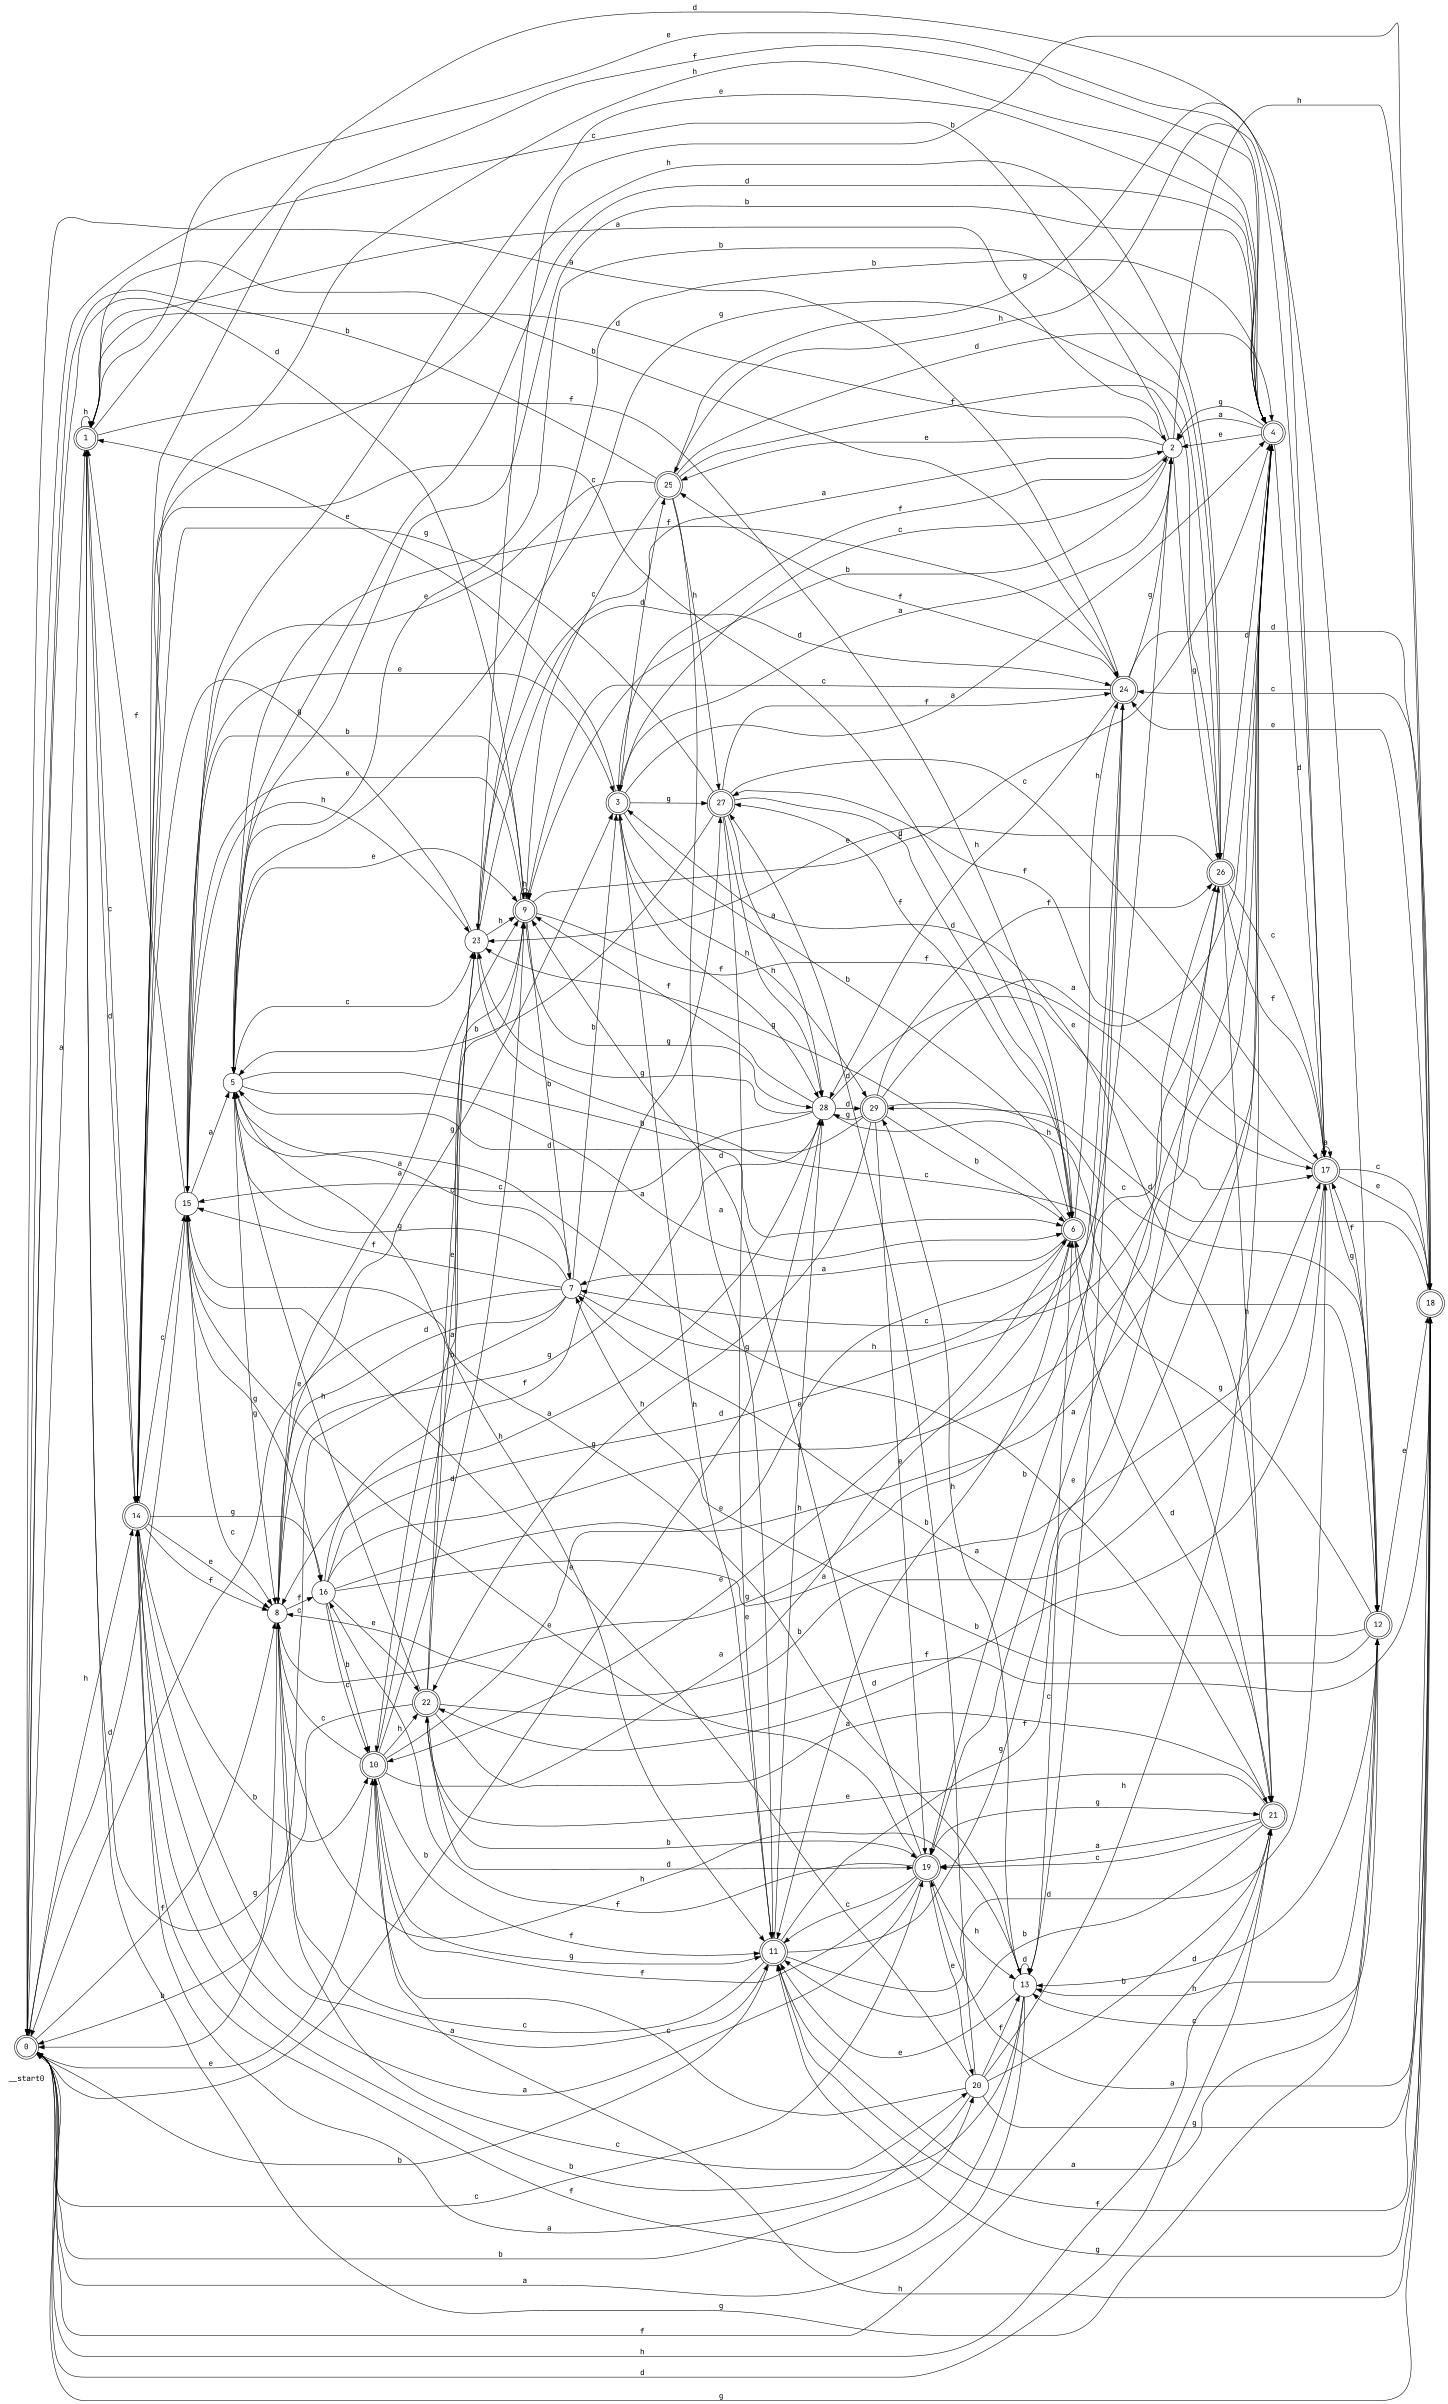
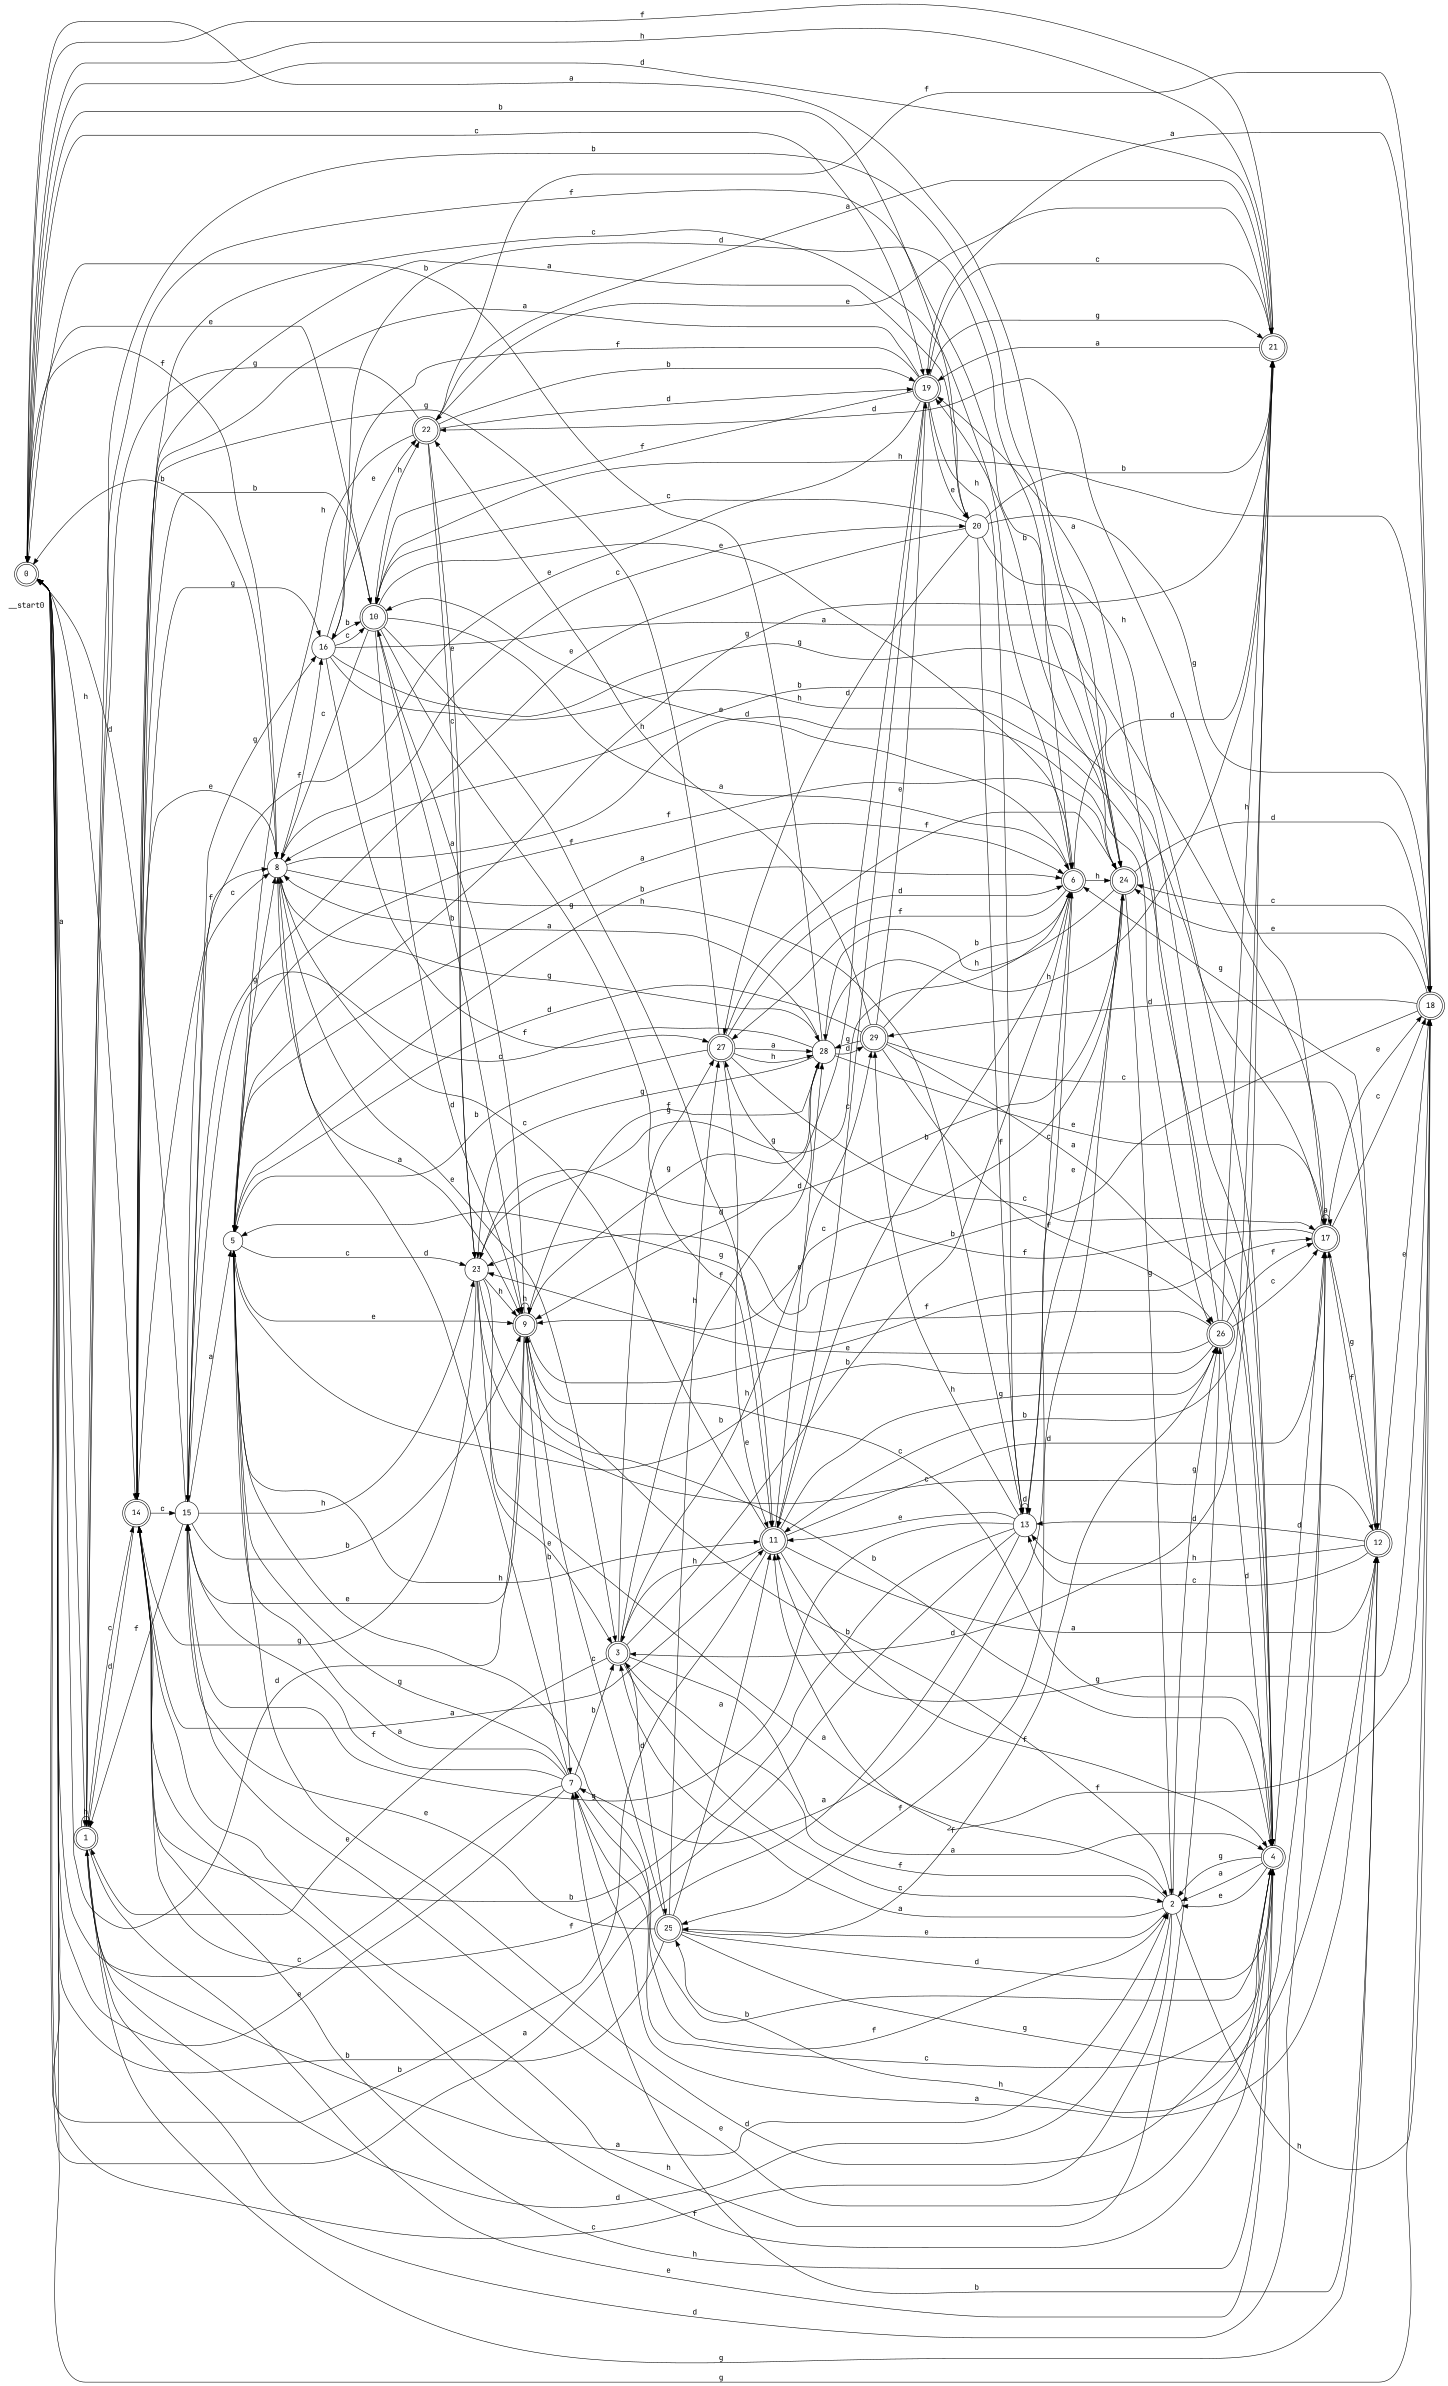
  digraph {
    fontname="JetBrains Mono"
    rankdir=LR
    node [fontname="JetBrains Mono" shape=doublecircle color=black fillcolor=white style="rounded,filled"]
    edge [fontname="JetBrains Mono"]
    __start0 [shape=none color="" fillcolor="" style=""]
    n2 [label=0]
    n3 [label=1]
    n4 [label=8 shape=circle style=filled]
    n5 [label=10]
    n6 [label=14]
    n7 [label=18 style=filled]
    n8 [label=19]
    n9 [label=20 shape=circle style=filled]
    n10 [label=21]
    n11 [label=2 shape=circle style=filled]
    n12 [label=4]
    n13 [label=6]
    n14 [label=12]
    n15 [label=17]
    n16 [label=24]
    n17 [label=3]
    n18 [label=9]
    n19 [label=26]
    n20 [label=28 shape=circle style=filled]
    n21 [label=13 shape=circle style=filled]
    n22 [label=16 shape=circle style=filled]
    n23 [label=11]
    n24 [label=22]
    n25 [label=15 shape=circle style=filled]
    n26 [label=29]
    n27 [label=23 shape=circle style=filled]
    n28 [label=27]
    n29 [label=5 shape=circle style=filled]
    n30 [label=25]
    n31 [label=7 shape=circle style=filled]
    n2 -> n3 [label=a]
    n2 -> n4 [label=f]
    n2 -> n5 [label=e]
    n2 -> n6 [label=h]
    n2 -> n7 [label=g]
    n2 -> n8 [label=c]
    n2 -> n9 [label=b]
    n2 -> n10 [label=d]
    n3 -> n3 [label=h]
    n3 -> n6 [label=c]
    n3 -> n11 [label=a]
    n3 -> n12 [label=e]
    n3 -> n13 [label=f]
    n3 -> n14 [label=g]
    n3 -> n15 [label=d]
    n3 -> n16 [label=b]
    n4 -> n2 [label=b]
    n4 -> n9 [label=c]
-   n4 -> n17 [label=g]
+   n4 -> n17 [label=e]
    n4 -> n18 [label=a]
-   n4 -> n19 [label=g]
+   n4 -> n19 [label=d]
    n4 -> n20 [label=g]
    n4 -> n21 [label=h]
    n4 -> n22 [label=f]
    n5 -> n4 [label=c]
    n5 -> n13 [label=a]
    n5 -> n13 [label=e]
    n5 -> n18 [label=b]
    n5 -> n18 [label=d]
    n5 -> n23 [label=f]
    n5 -> n23 [label=g]
    n5 -> n24 [label=h]
    n6 -> n3 [label=d]
    n6 -> n4 [label=e]
    n6 -> n4 [label=f]
    n6 -> n5 [label=b]
    n6 -> n19 [label=h]
    n6 -> n22 [label=g]
    n6 -> n23 [label=a]
    n6 -> n25 [label=c]
    n7 -> n5 [label=h]
    n7 -> n8 [label=a]
    n7 -> n16 [label=c]
    n7 -> n16 [label=e]
    n7 -> n23 [label=f]
    n7 -> n23 [label=g]
    n7 -> n26 [label=d]
    n7 -> n27 [label=b]
    n8 -> n5 [label=f]
    n8 -> n6 [label=a]
    n8 -> n9 [label=e]
    n8 -> n10 [label=g]
    n8 -> n18 [label=d]
    n8 -> n21 [label=h]
    n8 -> n22 [label=f]
    n8 -> n23 [label=c]
    n8 -> n25 [label=e]
    n9 -> n5 [label=c]
    n9 -> n6 [label=a]
    n9 -> n7 [label=g]
    n9 -> n10 [label=b]
    n9 -> n12 [label=h]
    n9 -> n21 [label=f]
    n9 -> n25 [label=e]
    n9 -> n28 [label=d]
    n10 -> n2 [label=f]
    n10 -> n2 [label=h]
    n10 -> n8 [label=a]
    n10 -> n8 [label=c]
    n10 -> n17 [label=d]
    n10 -> n23 [label=b]
    n10 -> n24 [label=e]
    n10 -> n29 [label=g]
    n11 -> n2 [label=c]
    n11 -> n3 [label=d]
    n11 -> n7 [label=h]
    n11 -> n17 [label=a]
    n11 -> n17 [label=f]
    n11 -> n18 [label=b]
    n11 -> n19 [label=g]
    n11 -> n30 [label=e]
    n12 -> n6 [label=f]
    n12 -> n6 [label=h]
    n12 -> n11 [label=a]
    n12 -> n11 [label=e]
    n12 -> n11 [label=g]
    n12 -> n15 [label=d]
    n12 -> n29 [label=b]
    n12 -> n31 [label=c]
    n13 -> n5 [label=e]
    n13 -> n6 [label=c]
    n13 -> n10 [label=d]
    n13 -> n16 [label=h]
    n13 -> n23 [label=b]
    n13 -> n27 [label=g]
    n13 -> n28 [label=f]
    n13 -> n31 [label=a]
    n14 -> n7 [label=e]
    n14 -> n13 [label=g]
    n14 -> n15 [label=f]
    n14 -> n21 [label=c]
    n14 -> n21 [label=d]
    n14 -> n21 [label=h]
    n14 -> n31 [label=a]
    n14 -> n31 [label=b]
    n15 -> n4 [label=b]
    n15 -> n7 [label=c]
    n15 -> n7 [label=e]
    n15 -> n14 [label=g]
    n15 -> n15 [label=a]
    n15 -> n24 [label=d]
    n15 -> n28 [label=f]
    n15 -> n30 [label=h]
    n16 -> n2 [label=a]
    n16 -> n7 [label=d]
    n16 -> n8 [label=b]
    n16 -> n11 [label=g]
    n16 -> n18 [label=c]
    n16 -> n20 [label=h]
    n16 -> n21 [label=e]
    n16 -> n30 [label=f]
    n17 -> n3 [label=e]
    n17 -> n11 [label=c]
    n17 -> n12 [label=a]
    n17 -> n13 [label=b]
    n17 -> n20 [label=f]
    n17 -> n26 [label=h]
    n17 -> n28 [label=g]
    n17 -> n30 [label=d]
    n18 -> n2 [label=d]
    n18 -> n5 [label=a]
    n18 -> n12 [label=c]
    n18 -> n15 [label=f]
    n18 -> n18 [label=h]
    n18 -> n20 [label=g]
    n18 -> n25 [label=e]
    n18 -> n31 [label=b]
    n19 -> n8 [label=a]
    n19 -> n10 [label=h]
    n19 -> n12 [label=d]
    n19 -> n15 [label=c]
    n19 -> n15 [label=f]
    n19 -> n27 [label=e]
    n19 -> n29 [label=b]
    n19 -> n29 [label=g]
    n20 -> n2 [label=b]
    n20 -> n4 [label=a]
    n20 -> n10 [label=h]
    n20 -> n15 [label=e]
    n20 -> n18 [label=f]
    n20 -> n25 [label=c]
    n20 -> n26 [label=d]
    n20 -> n27 [label=g]
    n21 -> n2 [label=a]
    n21 -> n6 [label=b]
    n21 -> n6 [label=f]
    n21 -> n13 [label=c]
    n21 -> n21 [label=d]
    n21 -> n23 [label=e]
    n21 -> n25 [label=g]
    n21 -> n26 [label=h]
    n22 -> n5 [label=b]
    n22 -> n5 [label=c]
    n22 -> n12 [label=g]
    n22 -> n12 [label=h]
    n22 -> n15 [label=a]
    n22 -> n16 [label=d]
    n22 -> n24 [label=e]
    n22 -> n28 [label=f]
    n23 -> n2 [label=b]
    n23 -> n4 [label=c]
    n23 -> n12 [label=f]
    n23 -> n14 [label=a]
    n23 -> n15 [label=d]
    n23 -> n17 [label=h]
    n23 -> n19 [label=g]
    n23 -> n20 [label=e]
    n24 -> n3 [label=g]
    n24 -> n7 [label=f]
    n24 -> n8 [label=b]
    n24 -> n8 [label=d]
    n24 -> n10 [label=a]
    n24 -> n27 [label=c]
    n24 -> n27 [label=e]
    n24 -> n29 [label=h]
    n25 -> n2 [label=d]
    n25 -> n3 [label=f]
    n25 -> n4 [label=c]
    n25 -> n12 [label=e]
    n25 -> n18 [label=b]
    n25 -> n22 [label=g]
    n25 -> n27 [label=h]
    n25 -> n29 [label=a]
    n26 -> n8 [label=e]
    n26 -> n12 [label=a]
    n26 -> n13 [label=b]
    n26 -> n14 [label=c]
    n26 -> n19 [label=f]
    n26 -> n20 [label=g]
    n26 -> n24 [label=h]
    n26 -> n29 [label=d]
    n27 -> n6 [label=g]
    n27 -> n11 [label=a]
    n27 -> n12 [label=b]
    n27 -> n14 [label=c]
    n27 -> n16 [label=d]
-   n25 -> n17 [label=e]
+   n27 -> n17 [label=e]
    n27 -> n18 [label=h]
    n28 -> n6 [label=g]
    n28 -> n13 [label=d]
    n28 -> n15 [label=c]
    n28 -> n16 [label=f]
    n28 -> n20 [label=a]
    n28 -> n20 [label=h]
    n28 -> n23 [label=e]
    n28 -> n29 [label=b]
    n29 -> n4 [label=g]
    n29 -> n12 [label=d]
    n29 -> n13 [label=a]
    n29 -> n13 [label=b]
    n29 -> n16 [label=f]
    n29 -> n18 [label=e]
    n29 -> n23 [label=h]
    n29 -> n27 [label=c]
    n30 -> n2 [label=b]
    n30 -> n12 [label=d]
    n30 -> n14 [label=g]
    n30 -> n18 [label=c]
    n30 -> n19 [label=f]
    n30 -> n23 [label=a]
    n30 -> n25 [label=e]
    n30 -> n28 [label=h]
    n31 -> n2 [label=c]
    n31 -> n2 [label=e]
    n31 -> n4 [label=d]
-   n31 -> n11 [label=h]
+   n31 -> n11 [label=f]
    n31 -> n17 [label=b]
    n31 -> n25 [label=f]
    n31 -> n29 [label=a]
    n31 -> n29 [label=g]
  }
